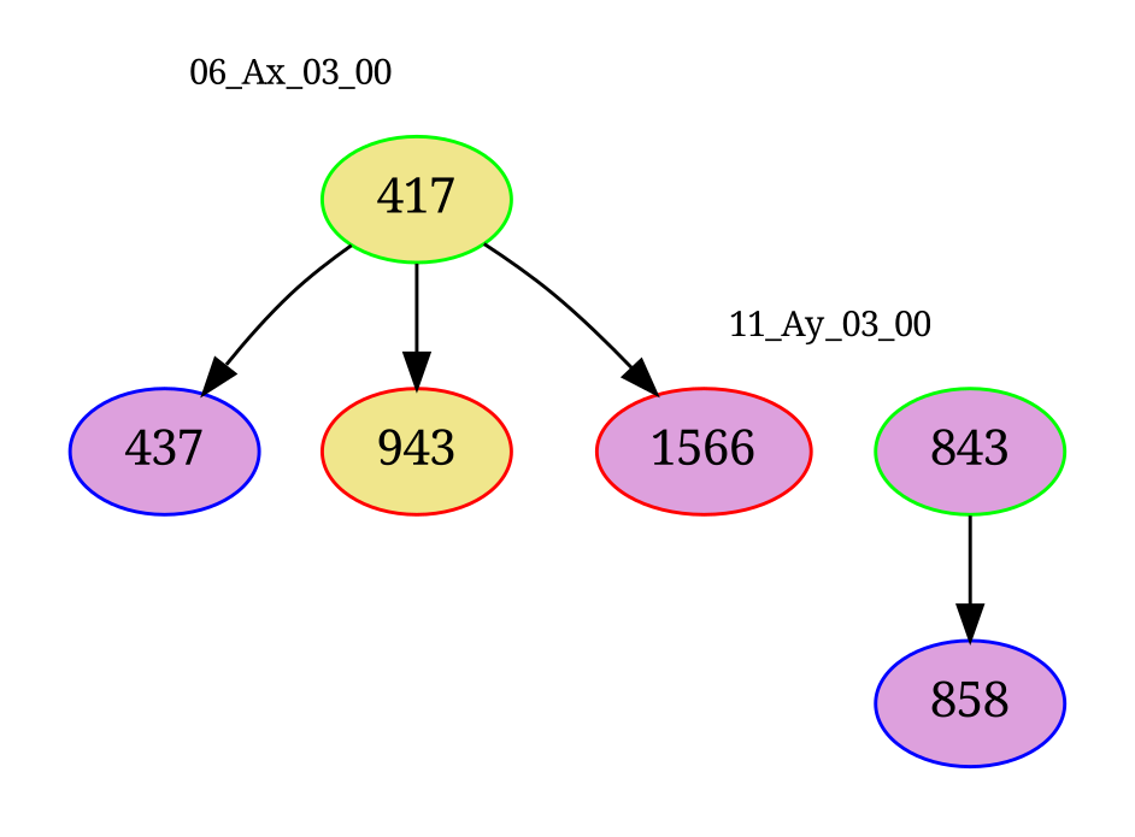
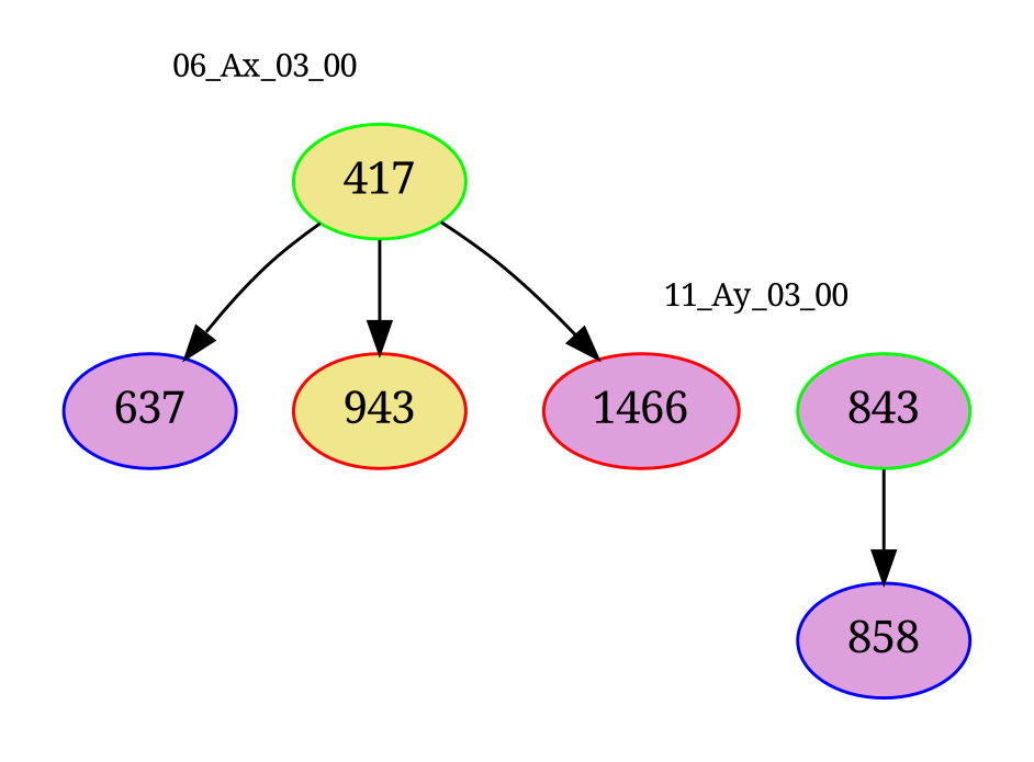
  digraph {
    fontname="Noto Serif"
    node [color=green fillcolor=plum fontname="Noto Serif" style=filled]
    edge [color=black fontname="Noto Serif"]
    n1 [label=843]
-   n2 [color=red label=1566]
+   n2 [color=red label=1466]
    n3 [color=blue label=858]
    n4 [fillcolor=khaki label=417]
-   n5 [color=blue label=437]
+   n5 [color=blue label=637]
    n6 [color=red fillcolor=khaki label=943]
    subgraph cluster_1 {
      color=white
      fontsize=10
      label="11_Ay_03_00"
      n1
      n2
      n3
    }
    subgraph cluster_2 {
      color=white
      fontsize=10
      label="06_Ax_03_00"
      n4
      n5
      n6
    }
    n1 -> n3
    n4 -> n2
    n4 -> n5
    n4 -> n6
  }
